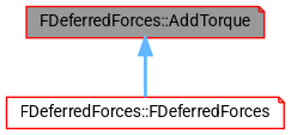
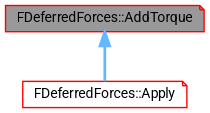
  digraph {
    rankdir=TB
    fontname=Roboto
    node [color=red fontname=Roboto fontsize=10 shape=note style=filled]
    n1 [fillcolor=grey60 fontcolor=black height=0.2 label="FDeferredForces::AddTorque" width=0.4]
-   n2 [fillcolor=white height=0.2 label="FDeferredForces::FDeferredForces" width=0.4]
+   n2 [fillcolor=white height=0.2 label="FDeferredForces::Apply" width=0.4]
    n1 -> n2 [color=steelblue1 dir=back fontname=Roboto fontsize=10 labelfontname=Helvetica labelfontsize=10 style=bold]
  }
